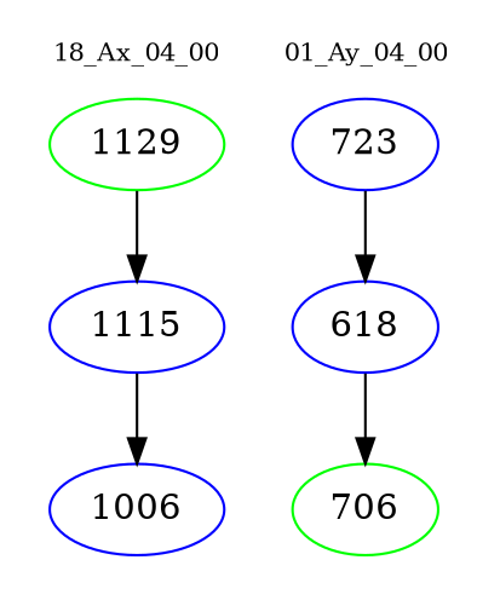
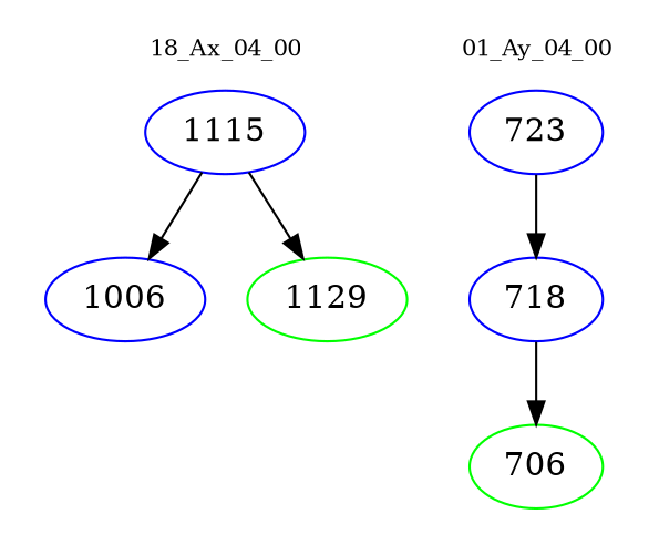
  digraph {
    node [color=blue]
    edge [color=black]
    n1 [label=1115]
    n2 [label=1006]
    n3 [color=green label=1129]
-   n4 [label=618]
+   n4 [label=718]
    n5 [color=green label=706]
    n6 [label=723]
    subgraph cluster_1 {
      color=white
      fontsize=10
      label="18_Ax_04_00"
      n1
      n2
      n3
    }
    subgraph cluster_2 {
      color=white
      fontsize=10
      label="01_Ay_04_00"
      n4
      n5
      n6
    }
    n1 -> n2
-   n3 -> n1
+   n1 -> n3
    n4 -> n5
    n6 -> n4
  }
